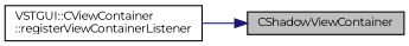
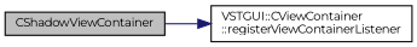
  digraph {
    rankdir=LR
    fontname=Montserrat
    node [color=black fontname=Montserrat fontsize=9 shape=record]
    n1 [fillcolor=grey75 fontcolor=black height=0.2 label=CShadowViewContainer style=filled width=0.4]
    n2 [height=0.2 label="VSTGUI::CViewContainer\l::registerViewContainerListener" width=0.4]
-   n2 -> n1 [color=midnightblue fontname=Montserrat fontsize=9 labelfontname=Arial labelfontsize=9 style=solid]
+   n1 -> n2 [color=midnightblue fontname=Montserrat fontsize=9 labelfontname=Arial labelfontsize=9 style=solid]
  }
